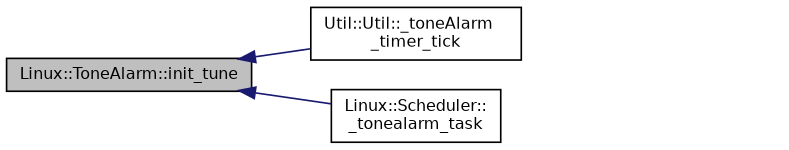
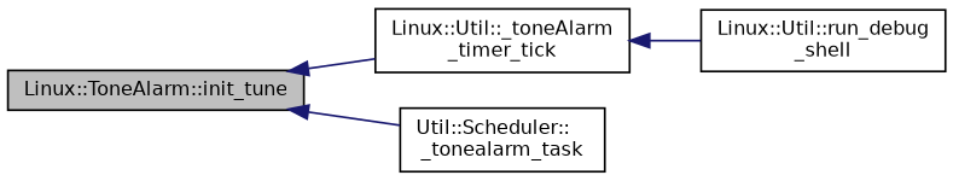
  digraph {
    rankdir=LR
    node [color=black fillcolor=white fontname=Helvetica fontsize=10 shape=record style=filled]
    edge [color=midnightblue dir=back fontname=Helvetica fontsize=10 labelfontname=Helvetica labelfontsize=10 style=solid]
    n1 [fillcolor=grey75 fontcolor=black height=0.2 label="Linux::ToneAlarm::init_tune" width=0.4]
-   n2 [height=0.2 label="Util::Util::_toneAlarm\l_timer_tick" width=0.4]
-   n3 [height=0.2 label="Linux::Scheduler::\l_tonealarm_task" width=0.4]
+   n2 [height=0.2 label="Linux::Util::_toneAlarm\l_timer_tick" width=0.4]
+   n3 [height=0.2 label="Util::Scheduler::\l_tonealarm_task" width=0.4]
+   n4 [height=0.2 label="Linux::Util::run_debug\l_shell" width=0.4]
    n1 -> n2
    n1 -> n3
+   n2 -> n4
  }
